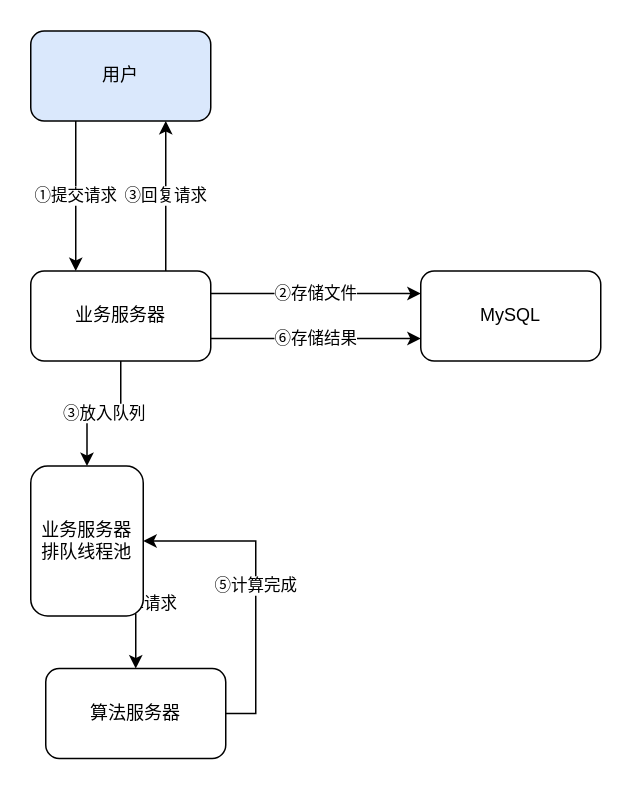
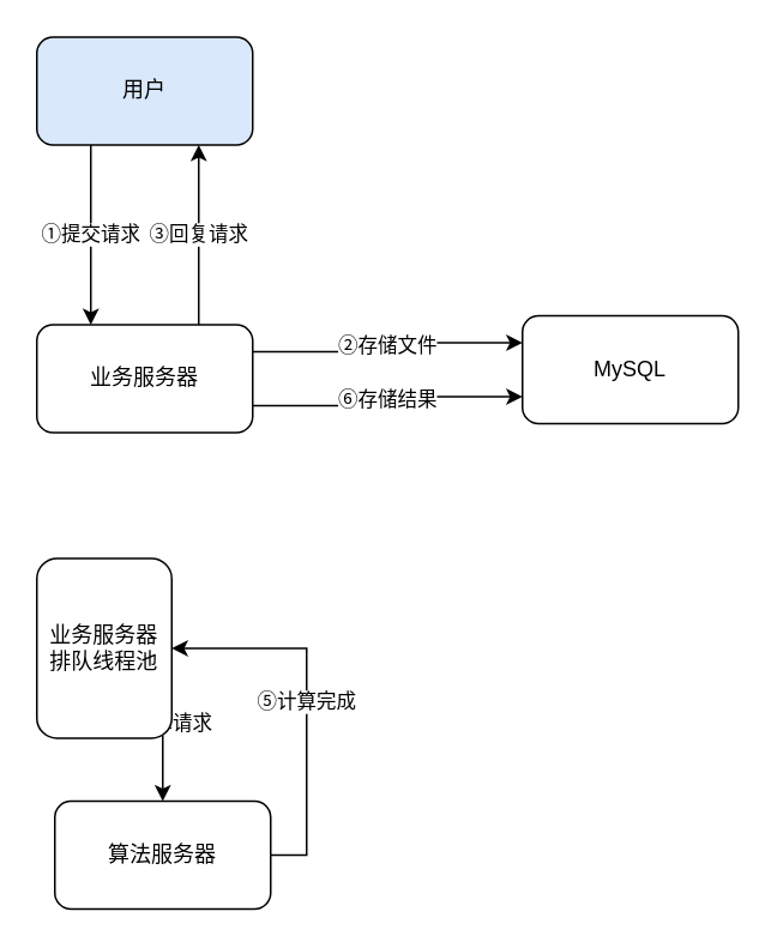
  <mxCell id="0" />
  <mxCell id="1" parent="0" />
  <mxCell id="2" value="①提交请求" style="edgeStyle=orthogonalEdgeStyle;rounded=0;orthogonalLoop=1;jettySize=auto;html=1;exitX=0.25;exitY=1;exitDx=0;exitDy=0;entryX=0.25;entryY=0;entryDx=0;entryDy=0;" parent="1" source="3" target="8" edge="1"><mxGeometry relative="1" as="geometry" /></mxCell>
  <mxCell id="3" value="用户" style="rounded=1;whiteSpace=wrap;html=1;fillColor=#dae8fc;" parent="1" vertex="1"><mxGeometry x="20" y="20" width="120" height="60" as="geometry" /></mxCell>
  <mxCell id="4" value="②存储文件" style="edgeStyle=orthogonalEdgeStyle;rounded=0;orthogonalLoop=1;jettySize=auto;html=1;exitX=1;exitY=0.25;exitDx=0;exitDy=0;entryX=0;entryY=0.25;entryDx=0;entryDy=0;" parent="1" source="8" target="11" edge="1"><mxGeometry relative="1" as="geometry" /></mxCell>
  <mxCell id="5" value="⑥存储结果" style="edgeStyle=orthogonalEdgeStyle;rounded=0;orthogonalLoop=1;jettySize=auto;html=1;exitX=1;exitY=0.75;exitDx=0;exitDy=0;entryX=0;entryY=0.75;entryDx=0;entryDy=0;" parent="1" source="8" target="11" edge="1"><mxGeometry relative="1" as="geometry" /></mxCell>
- <mxCell id="6" value="③放入队列" style="edgeStyle=orthogonalEdgeStyle;rounded=0;orthogonalLoop=1;jettySize=auto;html=1;exitX=0.5;exitY=1;exitDx=0;exitDy=0;" parent="1" source="8" target="13" edge="1"><mxGeometry relative="1" as="geometry" /></mxCell>
  <mxCell id="7" value="③回复请求" style="edgeStyle=orthogonalEdgeStyle;rounded=0;orthogonalLoop=1;jettySize=auto;html=1;exitX=0.75;exitY=0;exitDx=0;exitDy=0;entryX=0.75;entryY=1;entryDx=0;entryDy=0;" parent="1" source="8" target="3" edge="1"><mxGeometry relative="1" as="geometry" /></mxCell>
  <mxCell id="8" value="业务服务器" style="rounded=1;whiteSpace=wrap;html=1;" parent="1" vertex="1"><mxGeometry x="20" y="180" width="120" height="60" as="geometry" /></mxCell>
  <mxCell id="9" value="⑤计算完成" style="edgeStyle=orthogonalEdgeStyle;rounded=0;orthogonalLoop=1;jettySize=auto;html=1;exitX=1;exitY=0.5;exitDx=0;exitDy=0;entryX=1;entryY=0.5;entryDx=0;entryDy=0;" parent="1" source="10" target="13" edge="1"><mxGeometry relative="1" as="geometry" /></mxCell>
  <mxCell id="10" value="算法服务器" style="rounded=1;whiteSpace=wrap;html=1;" parent="1" vertex="1"><mxGeometry x="30" y="445" width="120" height="60" as="geometry" /></mxCell>
- <mxCell id="11" value="MySQL" style="rounded=1;whiteSpace=wrap;html=1;" parent="1" vertex="1"><mxGeometry x="280" y="180" width="120" height="60" as="geometry" /></mxCell>
+ <mxCell id="11" value="MySQL" style="rounded=1;whiteSpace=wrap;html=1;" parent="1" vertex="1"><mxGeometry x="290" y="175" width="120" height="60" as="geometry" /></mxCell>
  <mxCell id="12" value="④计算请求" style="edgeStyle=orthogonalEdgeStyle;rounded=0;orthogonalLoop=1;jettySize=auto;html=1;exitX=0.5;exitY=1;exitDx=0;exitDy=0;entryX=0.5;entryY=0;entryDx=0;entryDy=0;" parent="1" source="13" target="10" edge="1"><mxGeometry relative="1" as="geometry"><Array as="points"><mxPoint x="80" y="400" /><mxPoint x="80" y="400" /></Array></mxGeometry></mxCell>
  <mxCell id="13" value="业务服务器&lt;br&gt;排队线程池" style="rounded=1;whiteSpace=wrap;html=1;" parent="1" vertex="1"><mxGeometry x="20" y="310" width="75" height="100" as="geometry" /></mxCell>
